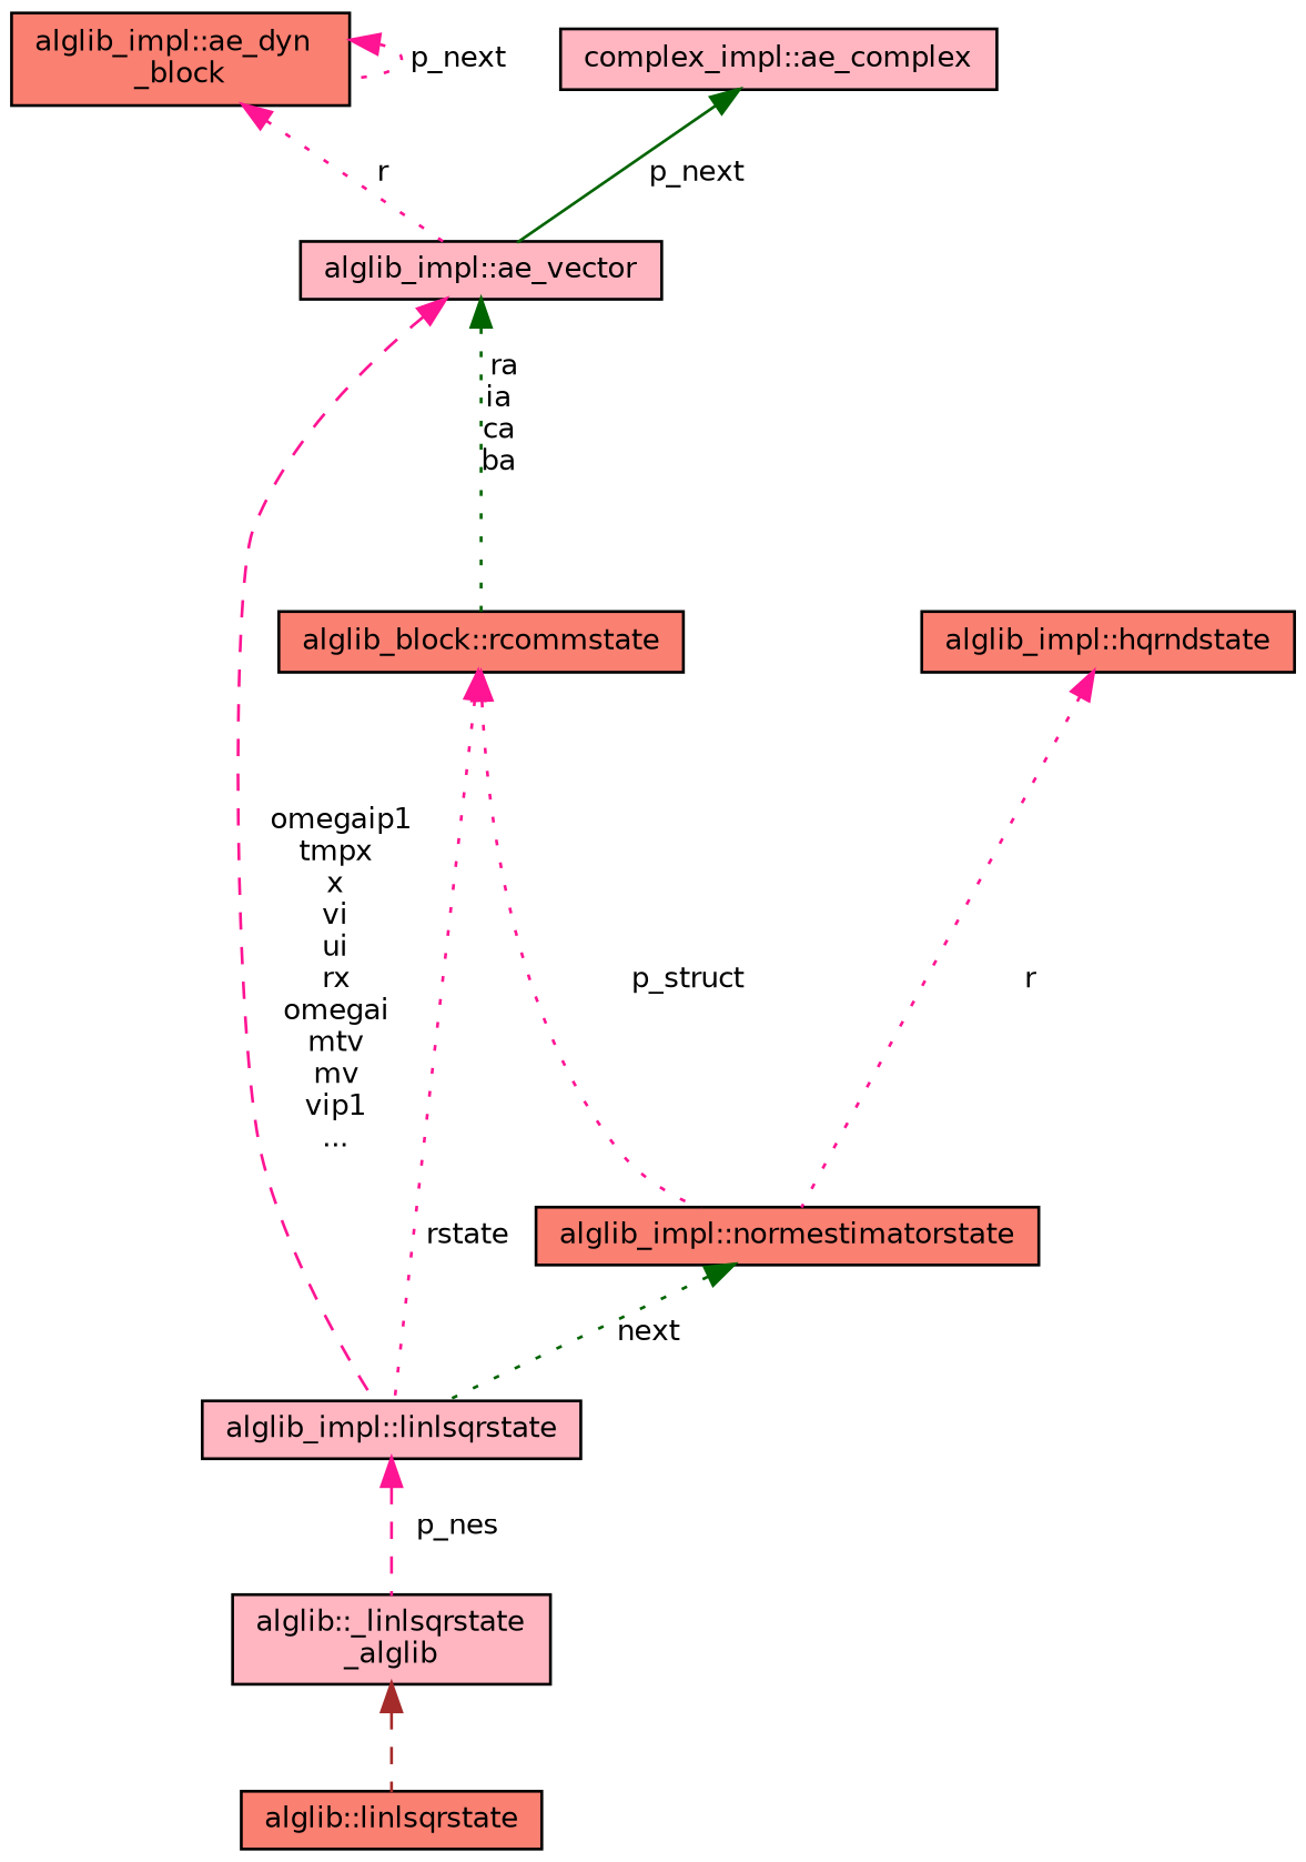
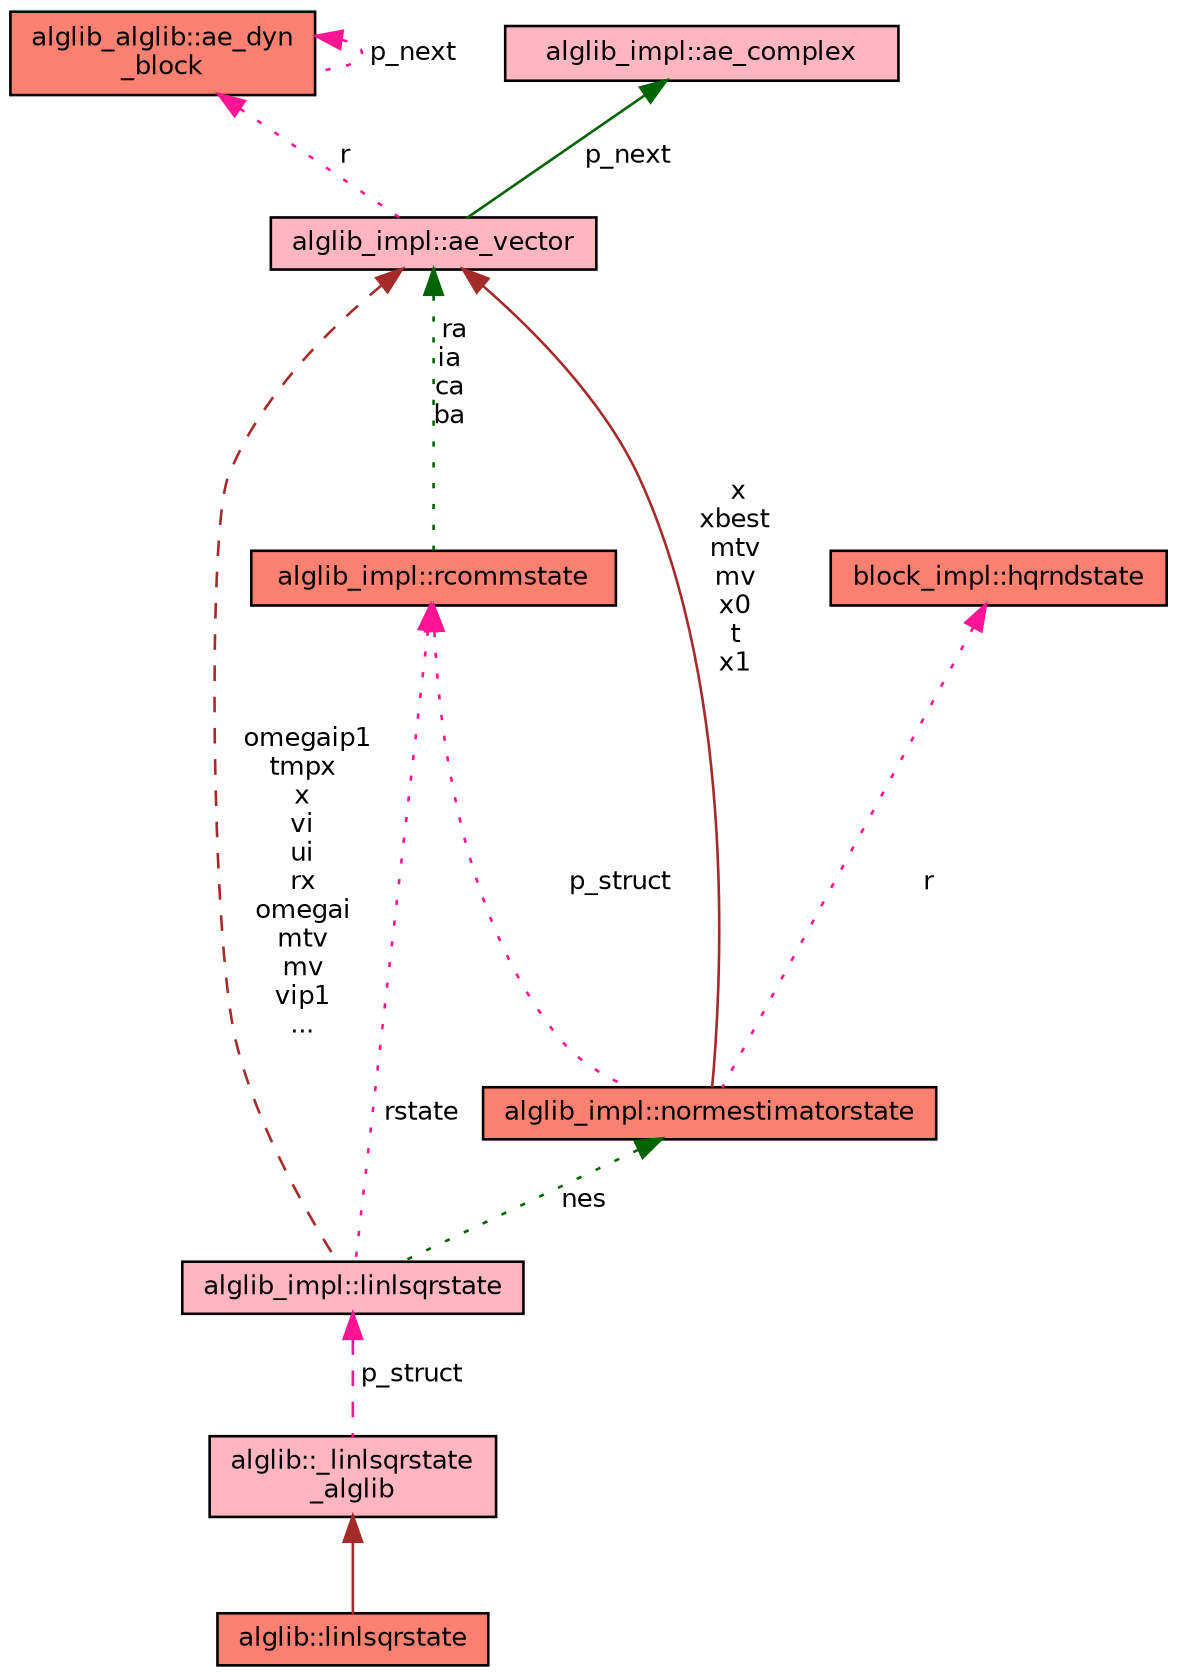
  digraph {
    node [color=black fillcolor=salmon fontname=Helvetica fontsize=10 shape=record style=filled]
    edge [color=deeppink dir=back fontname=Helvetica fontsize=10 labelfontname=Helvetica labelfontsize=10 style=dotted]
    n1 [fontcolor=black height=0.2 label="alglib::linlsqrstate" width=0.4]
    n2 [fillcolor=lightpink height=0.2 label="alglib::_linlsqrstate\l_alglib" width=0.4]
    n3 [fillcolor=lightpink height=0.2 label="alglib_impl::linlsqrstate" width=0.4]
-   n4 [height=0.2 label="alglib_block::rcommstate" width=0.4]
+   n4 [height=0.2 label="alglib_impl::rcommstate" width=0.4]
    n5 [height=0.2 label="alglib_impl::normestimatorstate" width=0.4]
    n6 [fillcolor=lightpink height=0.2 label="alglib_impl::ae_vector" width=0.4]
-   n7 [height=0.2 label="alglib_impl::ae_dyn\l_block" width=0.4]
-   n8 [fillcolor=lightpink height=0.2 label="complex_impl::ae_complex" width=0.4]
-   n9 [height=0.2 label="alglib_impl::hqrndstate" width=0.4]
-   n2 -> n1 [color=brown style=dashed]
-   n3 -> n2 [label=" p_nes" style=dashed]
+   n7 [height=0.2 label="alglib_alglib::ae_dyn\l_block" width=0.4]
+   n8 [fillcolor=lightpink height=0.2 label="alglib_impl::ae_complex" width=0.4]
+   n9 [height=0.2 label="block_impl::hqrndstate" width=0.4]
+   n2 -> n1 [color=brown style=solid]
+   n3 -> n2 [label=" p_struct" style=dashed]
    n4 -> n3 [label=" rstate"]
    n4 -> n5 [label=" p_struct"]
-   n5 -> n3 [color=darkgreen label=" next"]
-   n6 -> n3 [label=" omegaip1\ntmpx\nx\nvi\nui\nrx\nomegai\nmtv\nmv\nvip1\n..." style=dashed]
+   n5 -> n3 [color=darkgreen label=" nes"]
+   n6 -> n3 [color=brown label=" omegaip1\ntmpx\nx\nvi\nui\nrx\nomegai\nmtv\nmv\nvip1\n..." style=dashed]
    n6 -> n4 [color=darkgreen label=" ra\nia\nca\nba"]
+   n6 -> n5 [color=brown label=" x\nxbest\nmtv\nmv\nx0\nt\nx1" style=solid]
    n7 -> n6 [label=" r"]
    n7 -> n7 [label=" p_next"]
    n8 -> n6 [color=darkgreen label=" p_next" style=solid]
    n9 -> n5 [label=" r"]
  }
